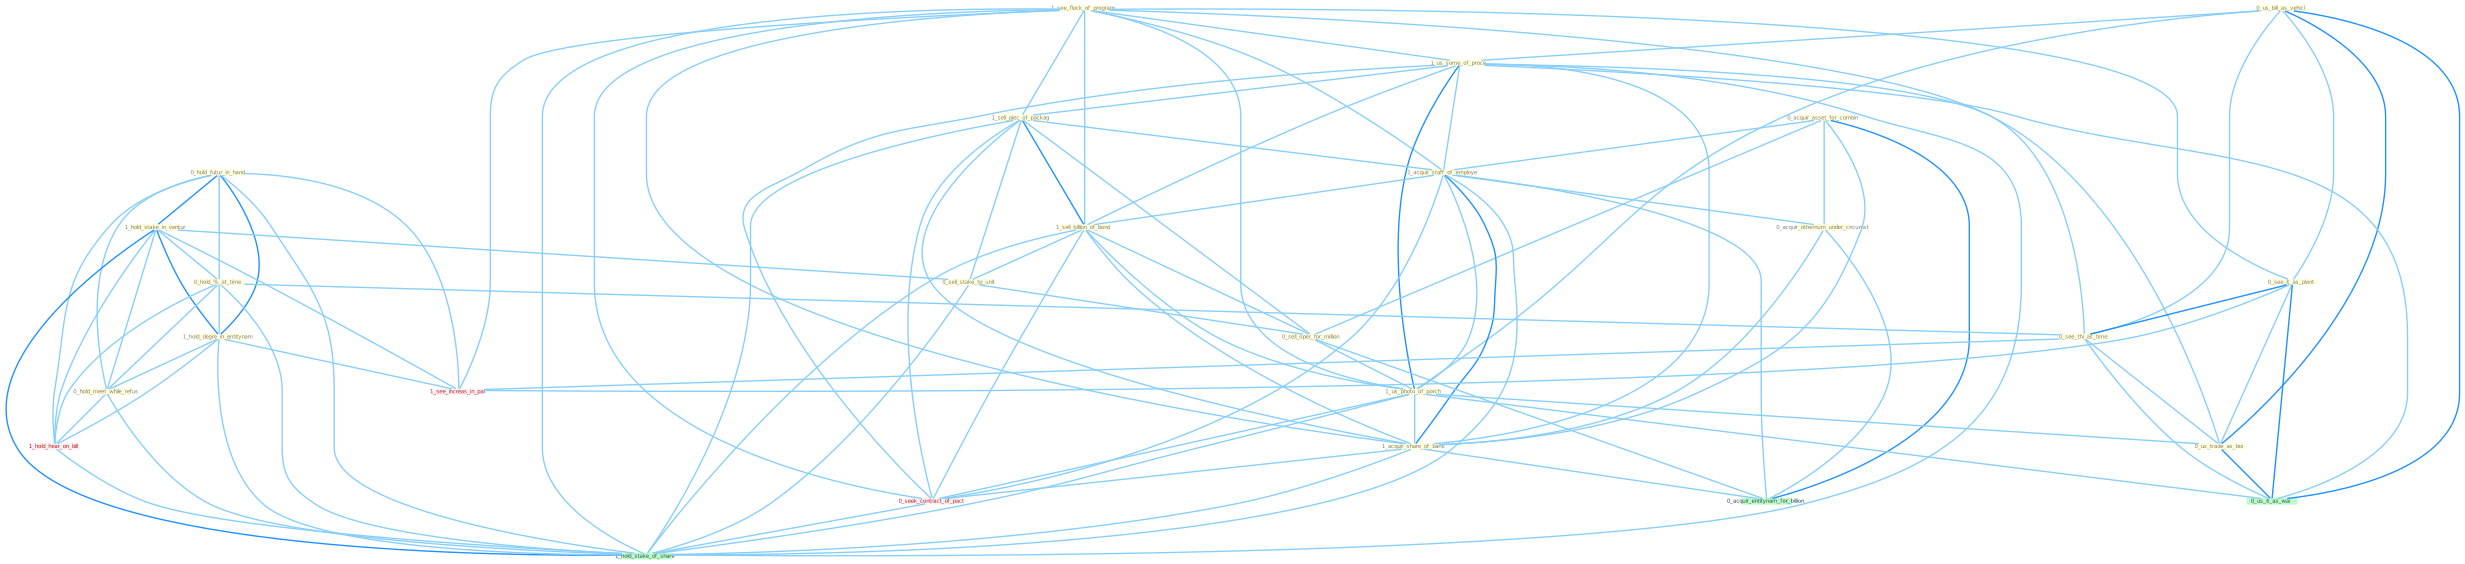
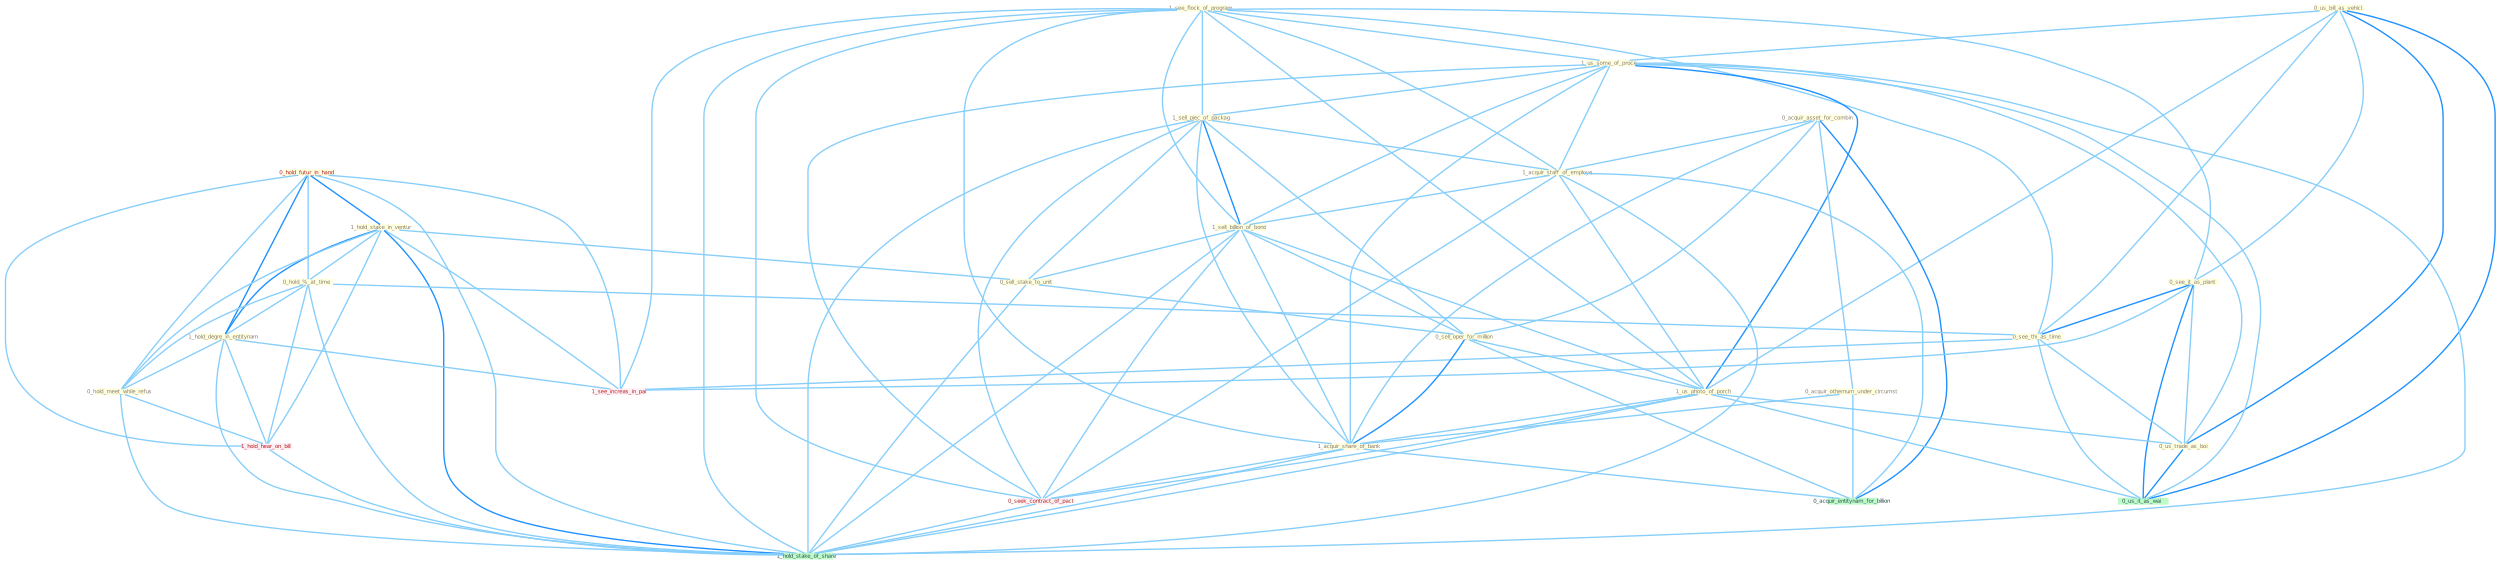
  graph {
    fontname="DejaVu Sans"
    node [color="#ffffe0" fixedsize=true fontcolor="#8b7d6b" fontname="DejaVu Sans" fontsize=4 shape=polygon style=filled]
    edge [color="#87cefa" fontname="DejaVu Sans" w=1]
-   "0_hold_futur_in_hand " [height=.06 width=.5]
+   "0_hold_futur_in_hand " [fontcolor="#b22222" height=.06 width=.5]
    "1_see_flock_of_program " [height=.06 width=.5]
    "0_us_bill_as_vehicl " [height=.06 width=.5]
    "1_us_some_of_proce " [height=.06 width=.5]
    "0_acquir_asset_for_combin " [height=.06 width=.5]
    "1_sell_piec_of_packag " [height=.06 width=.5]
    "1_acquir_staff_of_employe " [height=.06 width=.5]
    "1_hold_stake_in_ventur " [height=.06 width=.5]
    "0_hold_%_at_time " [height=.06 width=.5]
    "1_hold_degre_in_entitynam " [height=.06 width=.5]
    "0_acquir_othernum_under_circumst " [height=.06 width=.5]
    "0_see_it_as_plant " [height=.06 width=.5]
    "1_sell_billion_of_bond " [height=.06 width=.5]
    "0_see_thi_as_time " [height=.06 width=.5]
    "0_sell_stake_to_unit " [height=.06 width=.5]
    "1_us_photo_of_porch " [height=.06 width=.5]
    "0_sell_oper_for_million " [height=.06 width=.5]
    "0_hold_meet_while_refus " [height=.06 width=.5]
    "1_acquir_share_of_bank " [height=.06 width=.5]
    "0_us_trade_as_boi " [height=.06 width=.5]
    "0_seek_contract_of_pact " [color="#fff0f5" fontcolor="#b22222" height=.06 width=.5]
    "1_see_increas_in_pai " [color="#fff0f5" fontcolor="#b22222" height=.06 width=.5]
    "1_hold_hear_on_bill " [color="#fff0f5" fontcolor="#b22222" height=.06 width=.5]
    "1_hold_stake_of_share " [color="#BDFCC9" fontcolor="#2f4f4f" height=.06 width=.5]
    "0_us_it_as_wai " [color="#BDFCC9" fontcolor="#2f4f4f" height=.06 width=.5]
    "0_acquir_entitynam_for_billion " [color="#BDFCC9" fontcolor="#2f4f4f" height=.06 width=.5]
    subgraph sub_1 {
      "0_hold_futur_in_hand "
      "1_see_flock_of_program "
      "0_us_bill_as_vehicl "
      "1_us_some_of_proce "
      "0_acquir_asset_for_combin "
      "1_sell_piec_of_packag "
      "1_acquir_staff_of_employe "
      "1_hold_stake_in_ventur "
      "0_hold_%_at_time "
      "1_hold_degre_in_entitynam "
      "0_acquir_othernum_under_circumst "
      "0_see_it_as_plant "
      "1_sell_billion_of_bond "
      "0_see_thi_as_time "
      "0_sell_stake_to_unit "
      "1_us_photo_of_porch "
      "0_sell_oper_for_million "
      "0_hold_meet_while_refus "
      "1_acquir_share_of_bank "
      "0_us_trade_as_boi "
    }
    subgraph sub_2 {
      "0_seek_contract_of_pact "
      "1_see_increas_in_pai "
      "1_hold_hear_on_bill "
    }
    "0_hold_futur_in_hand " -- "1_hold_stake_in_ventur " [color="#1e90ff" w=2]
    "0_hold_futur_in_hand " -- "0_hold_%_at_time "
    "0_hold_futur_in_hand " -- "1_hold_degre_in_entitynam " [color="#1e90ff" w=2]
    "0_hold_futur_in_hand " -- "0_hold_meet_while_refus "
    "0_hold_futur_in_hand " -- "1_see_increas_in_pai "
    "0_hold_futur_in_hand " -- "1_hold_hear_on_bill "
    "0_hold_futur_in_hand " -- "1_hold_stake_of_share "
    "1_see_flock_of_program " -- "1_us_some_of_proce "
    "1_see_flock_of_program " -- "1_sell_piec_of_packag "
    "1_see_flock_of_program " -- "1_acquir_staff_of_employe "
    "1_see_flock_of_program " -- "0_see_it_as_plant "
    "1_see_flock_of_program " -- "1_sell_billion_of_bond "
    "1_see_flock_of_program " -- "0_see_thi_as_time "
    "1_see_flock_of_program " -- "1_us_photo_of_porch "
    "1_see_flock_of_program " -- "1_acquir_share_of_bank "
    "1_see_flock_of_program " -- "0_seek_contract_of_pact "
    "1_see_flock_of_program " -- "1_see_increas_in_pai "
    "1_see_flock_of_program " -- "1_hold_stake_of_share "
    "0_us_bill_as_vehicl " -- "1_us_some_of_proce "
    "0_us_bill_as_vehicl " -- "0_see_it_as_plant "
    "0_us_bill_as_vehicl " -- "0_see_thi_as_time "
    "0_us_bill_as_vehicl " -- "1_us_photo_of_porch "
    "0_us_bill_as_vehicl " -- "0_us_trade_as_boi " [color="#1e90ff" w=2]
    "0_us_bill_as_vehicl " -- "0_us_it_as_wai " [color="#1e90ff" w=2]
    "1_us_some_of_proce " -- "1_sell_piec_of_packag "
    "1_us_some_of_proce " -- "1_acquir_staff_of_employe "
    "1_us_some_of_proce " -- "1_sell_billion_of_bond "
    "1_us_some_of_proce " -- "1_us_photo_of_porch " [color="#1e90ff" w=2]
    "1_us_some_of_proce " -- "1_acquir_share_of_bank "
    "1_us_some_of_proce " -- "0_us_trade_as_boi "
    "1_us_some_of_proce " -- "0_seek_contract_of_pact "
    "1_us_some_of_proce " -- "1_hold_stake_of_share "
    "1_us_some_of_proce " -- "0_us_it_as_wai "
    "0_acquir_asset_for_combin " -- "1_acquir_staff_of_employe "
    "0_acquir_asset_for_combin " -- "0_acquir_othernum_under_circumst "
    "0_acquir_asset_for_combin " -- "0_sell_oper_for_million "
    "0_acquir_asset_for_combin " -- "1_acquir_share_of_bank "
    "0_acquir_asset_for_combin " -- "0_acquir_entitynam_for_billion " [color="#1e90ff" w=2]
    "1_sell_piec_of_packag " -- "1_acquir_staff_of_employe "
    "1_sell_piec_of_packag " -- "1_sell_billion_of_bond " [color="#1e90ff" w=2]
    "1_sell_piec_of_packag " -- "0_sell_stake_to_unit "
    "1_sell_piec_of_packag " -- "0_sell_oper_for_million "
    "1_sell_piec_of_packag " -- "1_acquir_share_of_bank "
    "1_sell_piec_of_packag " -- "0_seek_contract_of_pact "
    "1_sell_piec_of_packag " -- "1_hold_stake_of_share "
-   "1_acquir_staff_of_employe " -- "0_acquir_othernum_under_circumst "
    "1_acquir_staff_of_employe " -- "1_sell_billion_of_bond "
    "1_acquir_staff_of_employe " -- "1_us_photo_of_porch "
-   "1_acquir_staff_of_employe " -- "1_acquir_share_of_bank " [color="#1e90ff" w=2]
+   "0_sell_oper_for_million " -- "1_acquir_share_of_bank " [color="#1e90ff" w=2]
    "1_acquir_staff_of_employe " -- "0_seek_contract_of_pact "
    "1_acquir_staff_of_employe " -- "1_hold_stake_of_share "
    "1_acquir_staff_of_employe " -- "0_acquir_entitynam_for_billion "
    "1_hold_stake_in_ventur " -- "0_hold_%_at_time "
    "1_hold_stake_in_ventur " -- "1_hold_degre_in_entitynam " [color="#1e90ff" w=2]
    "1_hold_stake_in_ventur " -- "0_sell_stake_to_unit "
    "1_hold_stake_in_ventur " -- "0_hold_meet_while_refus "
    "1_hold_stake_in_ventur " -- "1_see_increas_in_pai "
    "1_hold_stake_in_ventur " -- "1_hold_hear_on_bill "
    "1_hold_stake_in_ventur " -- "1_hold_stake_of_share " [color="#1e90ff" w=2]
    "0_hold_%_at_time " -- "1_hold_degre_in_entitynam "
    "0_hold_%_at_time " -- "0_see_thi_as_time "
    "0_hold_%_at_time " -- "0_hold_meet_while_refus "
    "0_hold_%_at_time " -- "1_hold_hear_on_bill "
    "0_hold_%_at_time " -- "1_hold_stake_of_share "
    "1_hold_degre_in_entitynam " -- "0_hold_meet_while_refus "
    "1_hold_degre_in_entitynam " -- "1_see_increas_in_pai "
    "1_hold_degre_in_entitynam " -- "1_hold_hear_on_bill "
    "1_hold_degre_in_entitynam " -- "1_hold_stake_of_share "
    "0_acquir_othernum_under_circumst " -- "1_acquir_share_of_bank "
    "0_acquir_othernum_under_circumst " -- "0_acquir_entitynam_for_billion "
    "0_see_it_as_plant " -- "0_see_thi_as_time " [color="#1e90ff" w=2]
    "0_see_it_as_plant " -- "0_us_trade_as_boi "
    "0_see_it_as_plant " -- "1_see_increas_in_pai "
    "0_see_it_as_plant " -- "0_us_it_as_wai " [color="#1e90ff" w=2]
    "1_sell_billion_of_bond " -- "0_sell_stake_to_unit "
    "1_sell_billion_of_bond " -- "1_us_photo_of_porch "
    "1_sell_billion_of_bond " -- "0_sell_oper_for_million "
    "1_sell_billion_of_bond " -- "1_acquir_share_of_bank "
    "1_sell_billion_of_bond " -- "0_seek_contract_of_pact "
    "1_sell_billion_of_bond " -- "1_hold_stake_of_share "
    "0_see_thi_as_time " -- "0_us_trade_as_boi "
    "0_see_thi_as_time " -- "1_see_increas_in_pai "
    "0_see_thi_as_time " -- "0_us_it_as_wai "
    "0_sell_stake_to_unit " -- "0_sell_oper_for_million "
    "0_sell_stake_to_unit " -- "1_hold_stake_of_share "
    "1_us_photo_of_porch " -- "1_acquir_share_of_bank "
    "1_us_photo_of_porch " -- "0_us_trade_as_boi "
    "1_us_photo_of_porch " -- "0_seek_contract_of_pact "
    "1_us_photo_of_porch " -- "1_hold_stake_of_share "
    "1_us_photo_of_porch " -- "0_us_it_as_wai "
    "0_sell_oper_for_million " -- "1_us_photo_of_porch "
    "0_sell_oper_for_million " -- "0_acquir_entitynam_for_billion "
    "0_hold_meet_while_refus " -- "1_hold_hear_on_bill "
    "0_hold_meet_while_refus " -- "1_hold_stake_of_share "
    "1_acquir_share_of_bank " -- "0_seek_contract_of_pact "
    "1_acquir_share_of_bank " -- "1_hold_stake_of_share "
    "1_acquir_share_of_bank " -- "0_acquir_entitynam_for_billion "
    "0_us_trade_as_boi " -- "0_us_it_as_wai " [color="#1e90ff" w=2]
    "0_seek_contract_of_pact " -- "1_hold_stake_of_share "
    "1_hold_hear_on_bill " -- "1_hold_stake_of_share "
  }
